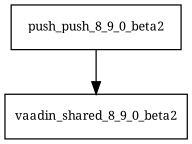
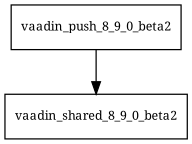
  digraph {
    fontname="Noto Serif"
    node [fontsize=10.0 shape=box fontname="Noto Serif"]
-   vaadin_push_8_9_0_beta2 [label=push_push_8_9_0_beta2]
+   vaadin_push_8_9_0_beta2
    vaadin_shared_8_9_0_beta2
    vaadin_push_8_9_0_beta2 -> vaadin_shared_8_9_0_beta2 [fontname="Noto Serif"]
  }
